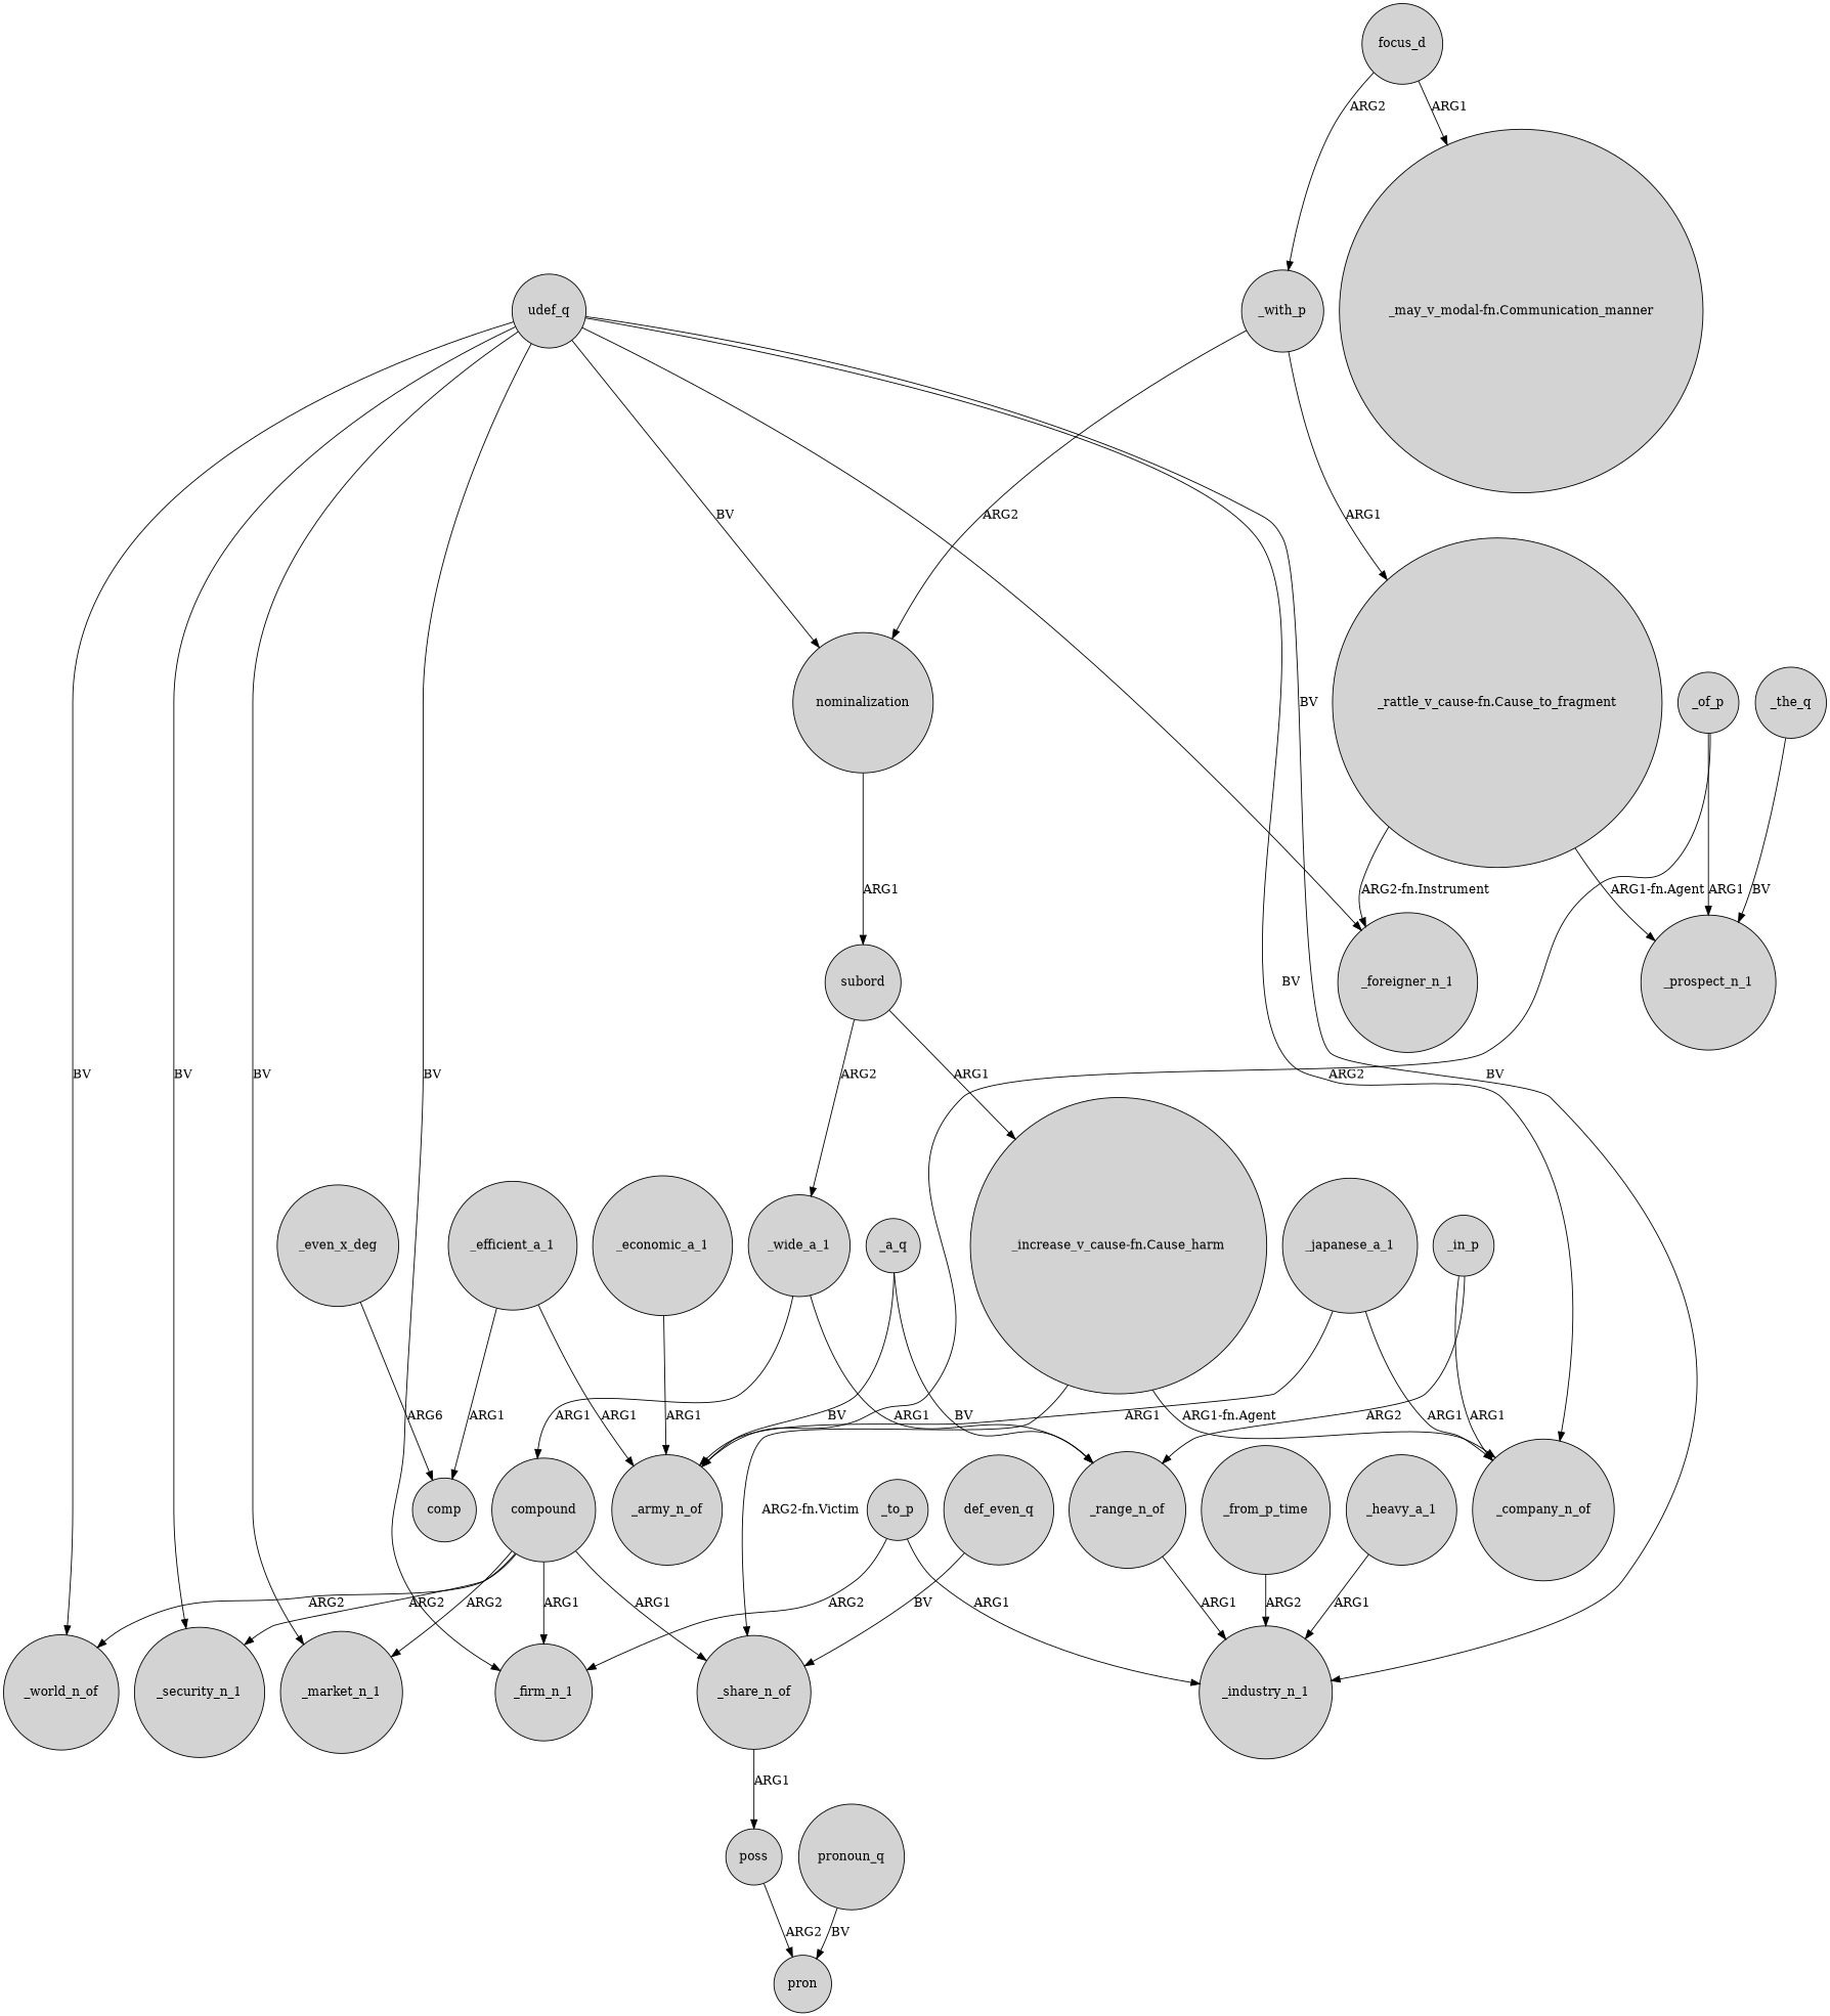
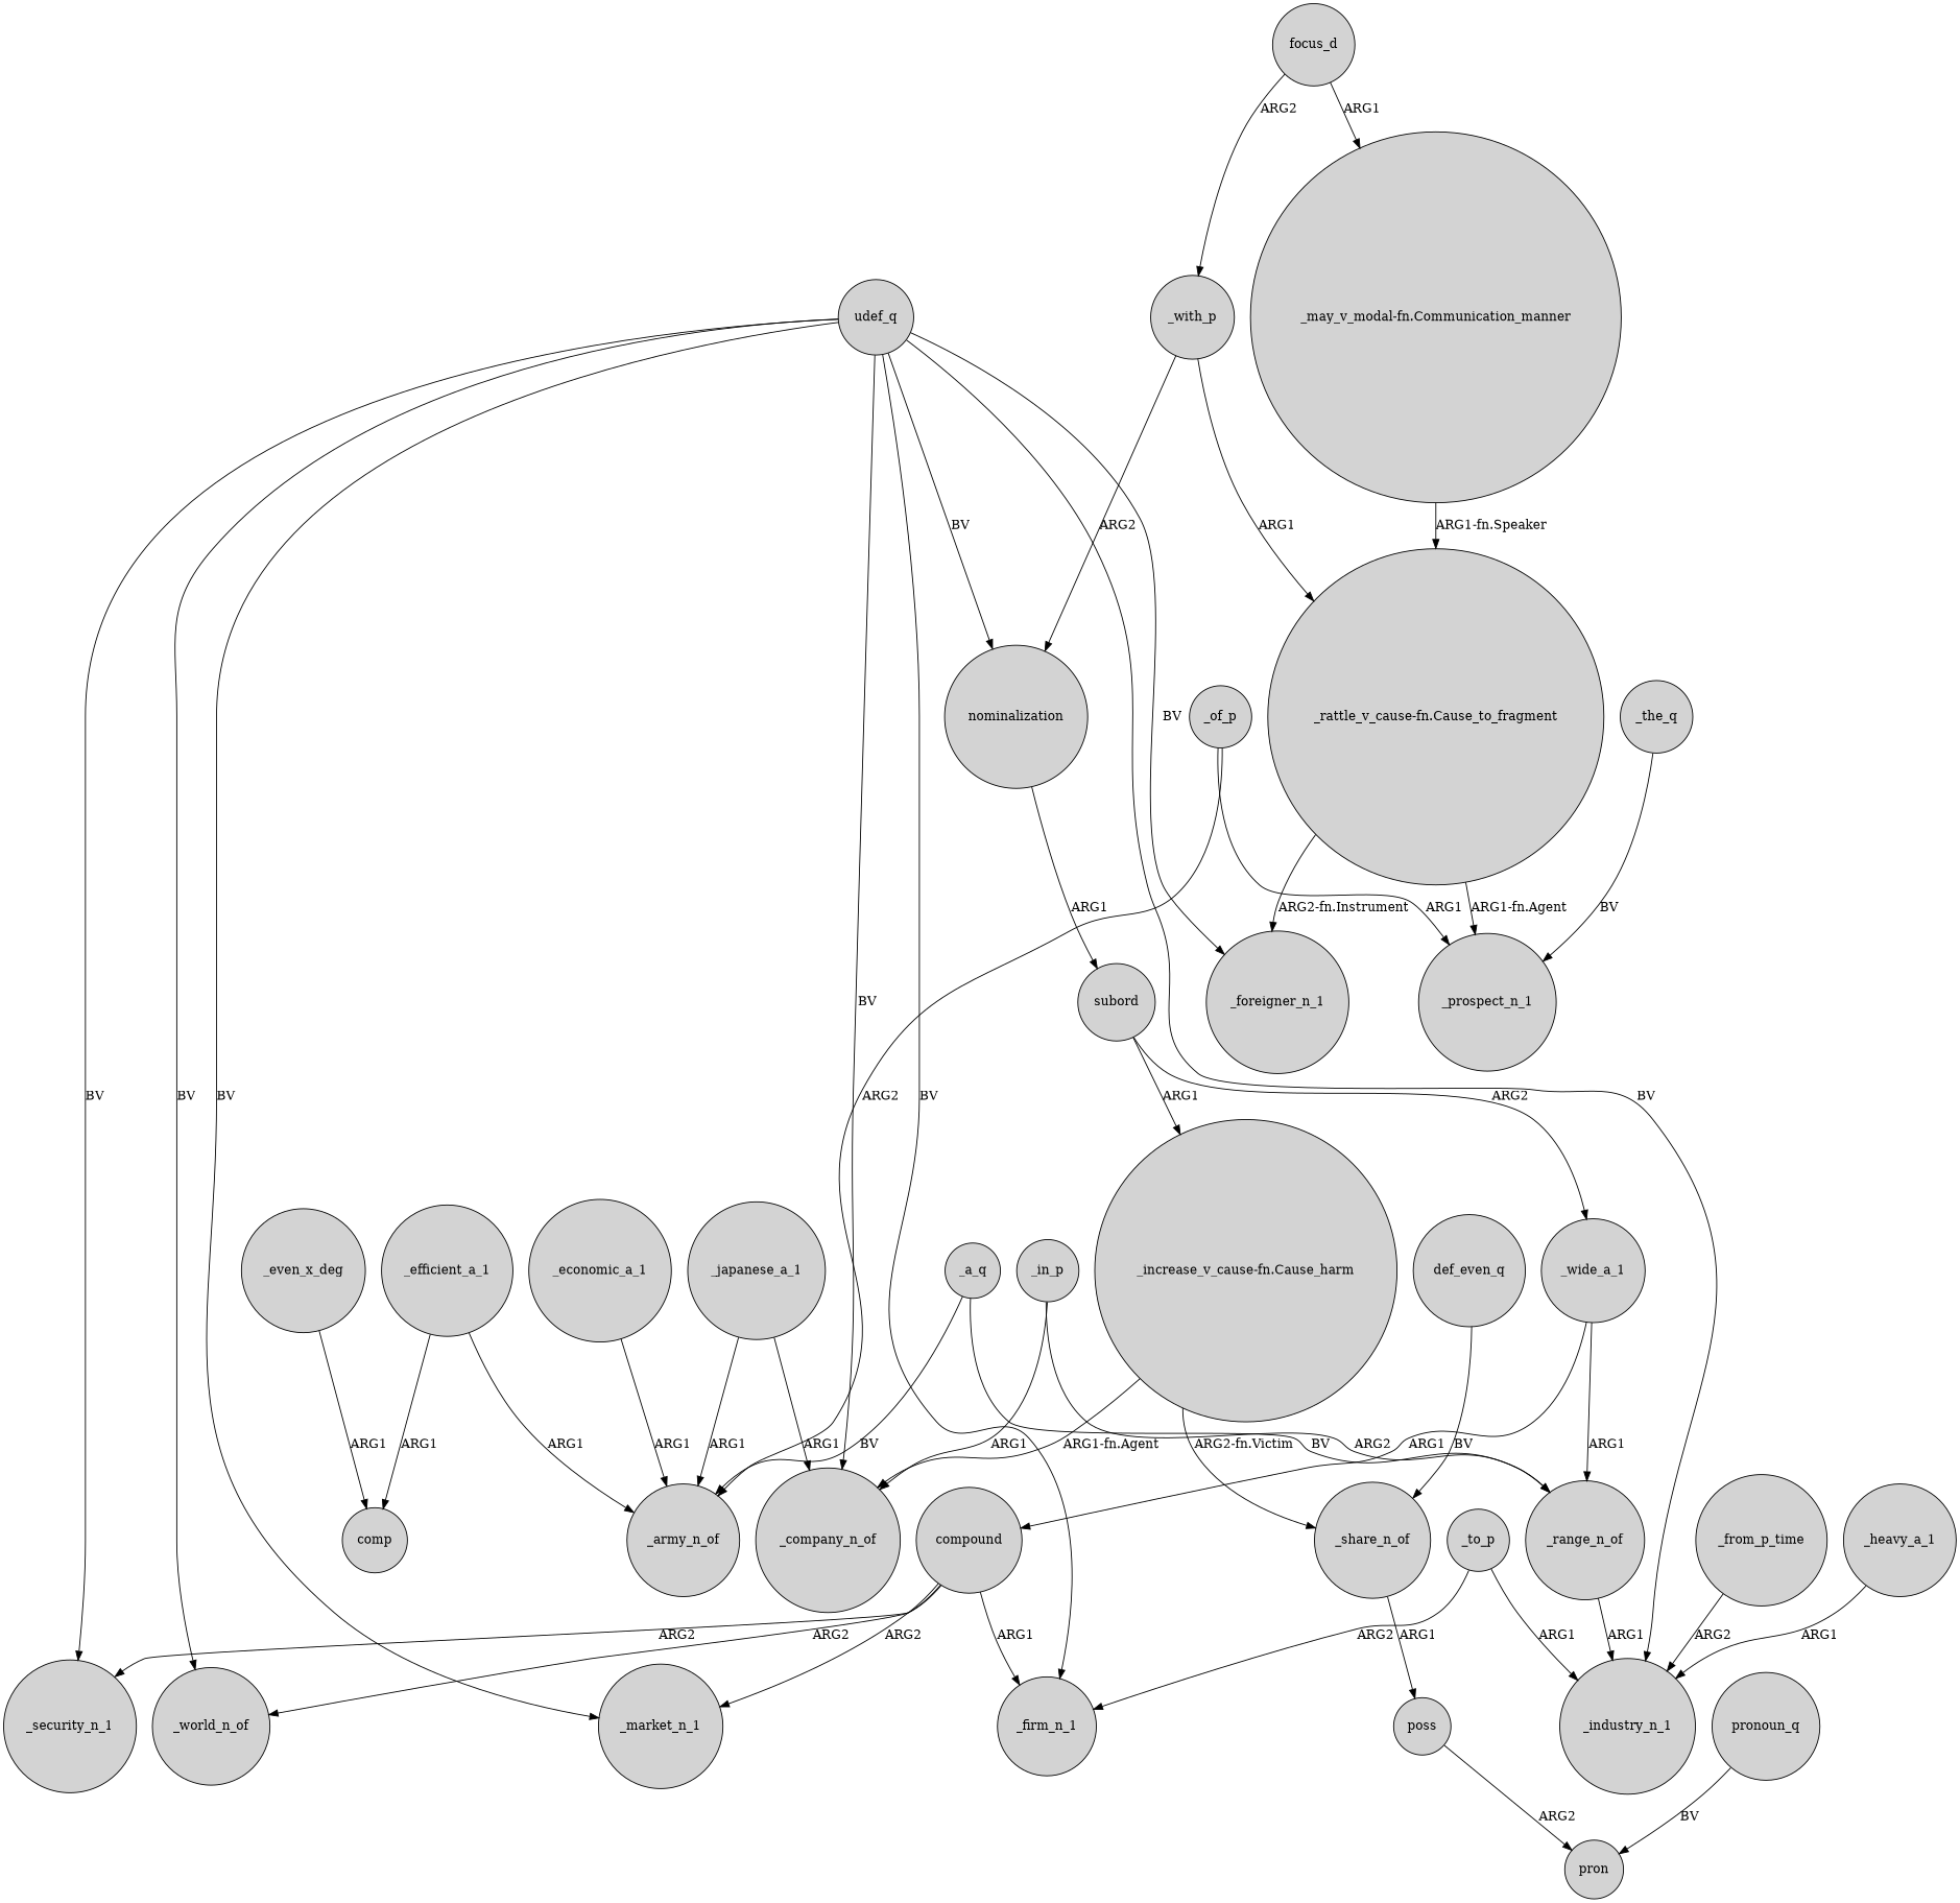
  digraph {
    node [shape=circle style=filled]
    _economic_a_1
    _army_n_of
    udef_q
    _market_n_1
    _world_n_of
    _foreigner_n_1
    _firm_n_1
    nominalization
    _company_n_of
    _security_n_1
    _industry_n_1
    subord
    focus_d
    _with_p
    "_may_v_modal-fn.Communication_manner"
    "_rattle_v_cause-fn.Cause_to_fragment"
    _prospect_n_1
    compound
    _share_n_of
    poss
    _wide_a_1
    _range_n_of
    _the_q
    _efficient_a_1
    comp
    _to_p
    "_increase_v_cause-fn.Cause_harm"
    _in_p
    n29 [label=def_even_q]
    _of_p
    _japanese_a_1
    _from_p_time
    pronoun_q
    pron
    _a_q
    _heavy_a_1
    _even_x_deg
    _economic_a_1 -> _army_n_of [label=ARG1]
    udef_q -> _market_n_1 [label=BV]
    udef_q -> _world_n_of [label=BV]
    udef_q -> _foreigner_n_1 [label=BV]
    udef_q -> _firm_n_1 [label=BV]
    udef_q -> nominalization [label=BV]
    udef_q -> _company_n_of [label=BV]
    udef_q -> _security_n_1 [label=BV]
    udef_q -> _industry_n_1 [label=BV]
    nominalization -> subord [label=ARG1]
    subord -> _wide_a_1 [label=ARG2]
    subord -> "_increase_v_cause-fn.Cause_harm" [label=ARG1]
    focus_d -> _with_p [label=ARG2]
    focus_d -> "_may_v_modal-fn.Communication_manner" [label=ARG1]
    _with_p -> nominalization [label=ARG2]
    _with_p -> "_rattle_v_cause-fn.Cause_to_fragment" [label=ARG1]
+   "_may_v_modal-fn.Communication_manner" -> "_rattle_v_cause-fn.Cause_to_fragment" [label="ARG1-fn.Speaker"]
    "_rattle_v_cause-fn.Cause_to_fragment" -> _foreigner_n_1 [label="ARG2-fn.Instrument"]
    "_rattle_v_cause-fn.Cause_to_fragment" -> _prospect_n_1 [label="ARG1-fn.Agent"]
    compound -> _market_n_1 [label=ARG2]
    compound -> _world_n_of [label=ARG2]
    compound -> _firm_n_1 [label=ARG1]
    compound -> _security_n_1 [label=ARG2]
-   compound -> _share_n_of [label=ARG1]
    _share_n_of -> poss [label=ARG1]
    poss -> pron [label=ARG2]
    _wide_a_1 -> compound [label=ARG1]
    _wide_a_1 -> _range_n_of [label=ARG1]
    _range_n_of -> _industry_n_1 [label=ARG1]
    _the_q -> _prospect_n_1 [label=BV]
    _efficient_a_1 -> _army_n_of [label=ARG1]
    _efficient_a_1 -> comp [label=ARG1]
    _to_p -> _firm_n_1 [label=ARG2]
    _to_p -> _industry_n_1 [label=ARG1]
    "_increase_v_cause-fn.Cause_harm" -> _company_n_of [label="ARG1-fn.Agent"]
    "_increase_v_cause-fn.Cause_harm" -> _share_n_of [label="ARG2-fn.Victim"]
    _in_p -> _company_n_of [label=ARG1]
    _in_p -> _range_n_of [label=ARG2]
    n29 -> _share_n_of [label=BV]
    _of_p -> _army_n_of [label=ARG2]
    _of_p -> _prospect_n_1 [label=ARG1]
    _japanese_a_1 -> _army_n_of [label=ARG1]
    _japanese_a_1 -> _company_n_of [label=ARG1]
    _from_p_time -> _industry_n_1 [label=ARG2]
    pronoun_q -> pron [label=BV]
    _a_q -> _army_n_of [label=BV]
    _a_q -> _range_n_of [label=BV]
    _heavy_a_1 -> _industry_n_1 [label=ARG1]
-   _even_x_deg -> comp [label=ARG6]
+   _even_x_deg -> comp [label=ARG1]
  }
